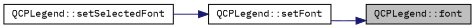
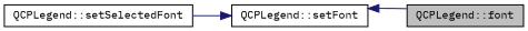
  digraph {
    fontname="IBM Plex Mono"
    rankdir=RL
    node [color=black fillcolor=white fontname="IBM Plex Mono" fontsize=10 shape=record style=filled]
    edge [color=midnightblue dir=back fontname="IBM Plex Mono" fontsize=10 labelfontname=Helvetica labelfontsize=10 style=solid]
    n1 [fillcolor=grey75 fontcolor=black height=0.2 label="QCPLegend::font" width=0.4]
    n2 [height=0.2 label="QCPLegend::setFont" width=0.4]
    n3 [height=0.2 label="QCPLegend::setSelectedFont" width=0.4]
-   n1 -> n2
+   n2 -> n1
    n2 -> n3
  }
